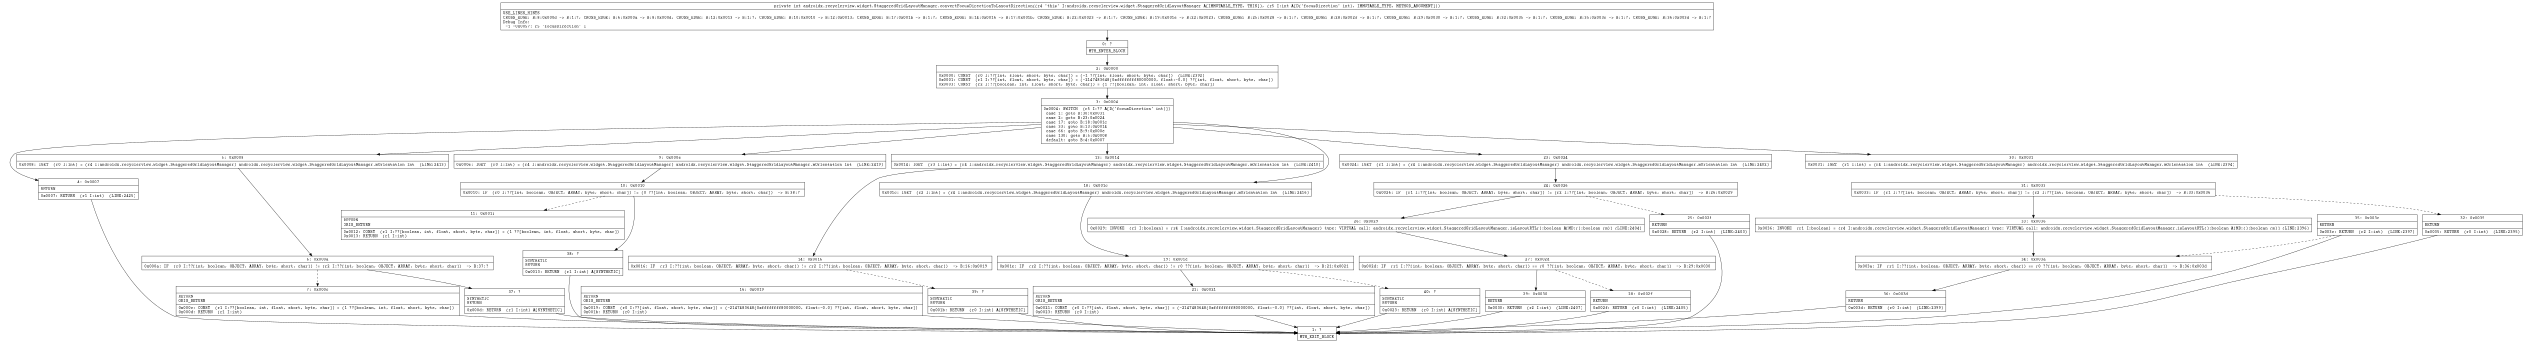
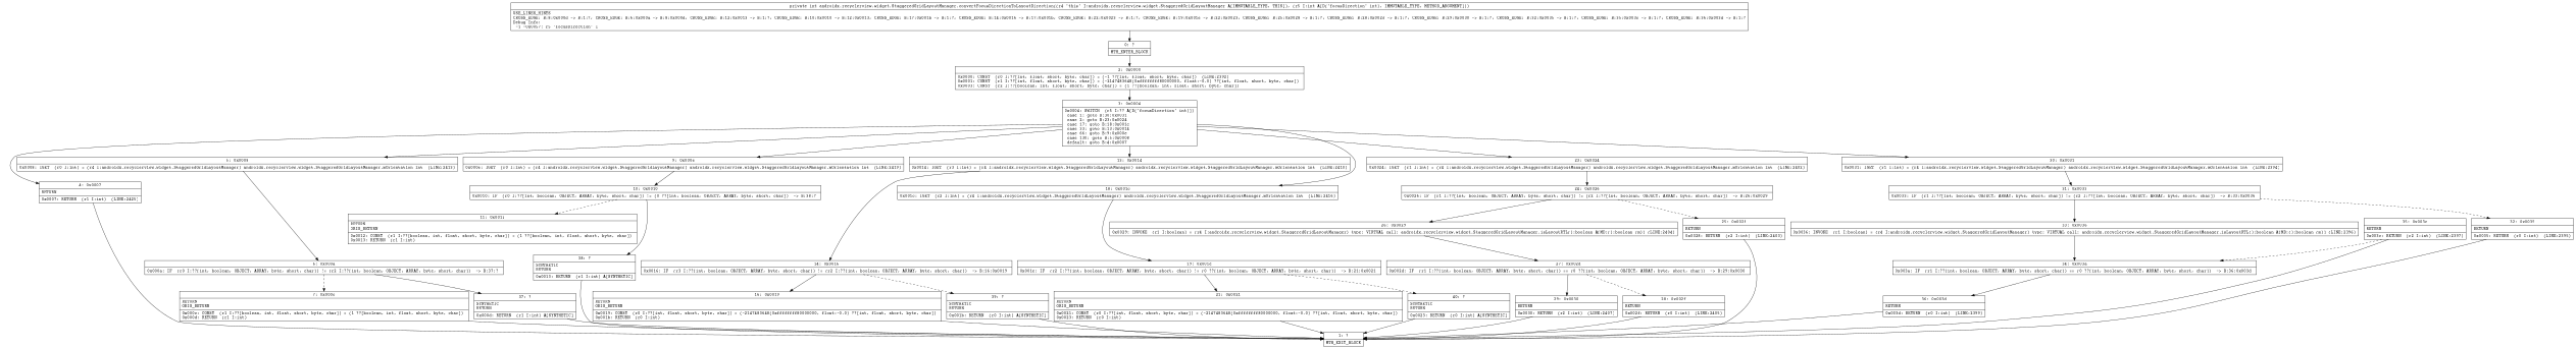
  digraph {
    fontname="Courier Prime"
    node [fontname="Courier Prime" shape=record]
    edge [fontname="Courier Prime"]
    n1 [label="{0\:\ ?|MTH_ENTER_BLOCK\l}"]
    n2 [label="{2\:\ 0x0000|0x0000: CONST  (r0 I:??[int, float, short, byte, char]) = (\-1 ??[int, float, short, byte, char])  (LINE:2392)\l0x0001: CONST  (r1 I:??[int, float, short, byte, char]) = (\-2147483648(0xffffffff80000000, float:\-0.0) ??[int, float, short, byte, char]) \l0x0003: CONST  (r2 I:??[boolean, int, float, short, byte, char]) = (1 ??[boolean, int, float, short, byte, char]) \l}"]
    n3 [label="{3\:\ 0x0004|0x0004: SWITCH  (r5 I:?? A[D('focusDirection' int)])\l case 1: goto B:30:0x0031\l case 2: goto B:23:0x0024\l case 17: goto B:18:0x001c\l case 33: goto B:13:0x0014\l case 66: goto B:9:0x000e\l case 130: goto B:5:0x0008\l default: goto B:4:0x0007 \l}"]
    n4 [label="{4\:\ 0x0007|RETURN\l|0x0007: RETURN  (r1 I:int)  (LINE:2425)\l}"]
    n5 [label="{5\:\ 0x0008|0x0008: IGET  (r0 I:int) = (r4 I:androidx.recyclerview.widget.StaggeredGridLayoutManager) androidx.recyclerview.widget.StaggeredGridLayoutManager.mOrientation int  (LINE:2413)\l}"]
    n6 [label="{9\:\ 0x000e|0x000e: IGET  (r0 I:int) = (r4 I:androidx.recyclerview.widget.StaggeredGridLayoutManager) androidx.recyclerview.widget.StaggeredGridLayoutManager.mOrientation int  (LINE:2419)\l}"]
    n7 [label="{13\:\ 0x0014|0x0014: IGET  (r3 I:int) = (r4 I:androidx.recyclerview.widget.StaggeredGridLayoutManager) androidx.recyclerview.widget.StaggeredGridLayoutManager.mOrientation int  (LINE:2410)\l}"]
    n8 [label="{18\:\ 0x001c|0x001c: IGET  (r2 I:int) = (r4 I:androidx.recyclerview.widget.StaggeredGridLayoutManager) androidx.recyclerview.widget.StaggeredGridLayoutManager.mOrientation int  (LINE:2416)\l}"]
    n9 [label="{23\:\ 0x0024|0x0024: IGET  (r1 I:int) = (r4 I:androidx.recyclerview.widget.StaggeredGridLayoutManager) androidx.recyclerview.widget.StaggeredGridLayoutManager.mOrientation int  (LINE:2402)\l}"]
    n10 [label="{30\:\ 0x0031|0x0031: IGET  (r1 I:int) = (r4 I:androidx.recyclerview.widget.StaggeredGridLayoutManager) androidx.recyclerview.widget.StaggeredGridLayoutManager.mOrientation int  (LINE:2394)\l}"]
    n11 [label="{1\:\ ?|MTH_EXIT_BLOCK\l}"]
    n12 [label="{6\:\ 0x000a|0x000a: IF  (r0 I:??[int, boolean, OBJECT, ARRAY, byte, short, char]) != (r2 I:??[int, boolean, OBJECT, ARRAY, byte, short, char])  \-\> B:37:? \l}"]
    n13 [label="{10\:\ 0x0010|0x0010: IF  (r0 I:??[int, boolean, OBJECT, ARRAY, byte, short, char]) != (0 ??[int, boolean, OBJECT, ARRAY, byte, short, char])  \-\> B:38:? \l}"]
    n14 [label="{14\:\ 0x0016|0x0016: IF  (r3 I:??[int, boolean, OBJECT, ARRAY, byte, short, char]) != (r2 I:??[int, boolean, OBJECT, ARRAY, byte, short, char])  \-\> B:16:0x0019 \l}"]
    n15 [label="{19\:\ 0x001e|0x001e: IF  (r2 I:??[int, boolean, OBJECT, ARRAY, byte, short, char]) != (0 ??[int, boolean, OBJECT, ARRAY, byte, short, char])  \-\> B:21:0x0021 \l}"]
    n16 [label="{24\:\ 0x0026|0x0026: IF  (r1 I:??[int, boolean, OBJECT, ARRAY, byte, short, char]) != (r2 I:??[int, boolean, OBJECT, ARRAY, byte, short, char])  \-\> B:26:0x0029 \l}"]
    n17 [label="{31\:\ 0x0033|0x0033: IF  (r1 I:??[int, boolean, OBJECT, ARRAY, byte, short, char]) != (r2 I:??[int, boolean, OBJECT, ARRAY, byte, short, char])  \-\> B:33:0x0036 \l}"]
    n18 [label="{7\:\ 0x000c|RETURN\lORIG_RETURN\l|0x000c: CONST  (r1 I:??[boolean, int, float, short, byte, char]) = (1 ??[boolean, int, float, short, byte, char]) \l0x000d: RETURN  (r1 I:int) \l}"]
    n19 [label="{37\:\ ?|SYNTHETIC\lRETURN\l|0x000d: RETURN  (r1 I:int) A[SYNTHETIC]\l}"]
    n20 [label="{11\:\ 0x0012|RETURN\lORIG_RETURN\l|0x0012: CONST  (r1 I:??[boolean, int, float, short, byte, char]) = (1 ??[boolean, int, float, short, byte, char]) \l0x0013: RETURN  (r1 I:int) \l}"]
    n21 [label="{38\:\ ?|SYNTHETIC\lRETURN\l|0x0013: RETURN  (r1 I:int) A[SYNTHETIC]\l}"]
    n22 [label="{16\:\ 0x0019|RETURN\lORIG_RETURN\l|0x0019: CONST  (r0 I:??[int, float, short, byte, char]) = (\-2147483648(0xffffffff80000000, float:\-0.0) ??[int, float, short, byte, char]) \l0x001b: RETURN  (r0 I:int) \l}"]
    n23 [label="{39\:\ ?|SYNTHETIC\lRETURN\l|0x001b: RETURN  (r0 I:int) A[SYNTHETIC]\l}"]
    n24 [label="{21\:\ 0x0021|RETURN\lORIG_RETURN\l|0x0021: CONST  (r0 I:??[int, float, short, byte, char]) = (\-2147483648(0xffffffff80000000, float:\-0.0) ??[int, float, short, byte, char]) \l0x0023: RETURN  (r0 I:int) \l}"]
    n25 [label="{40\:\ ?|SYNTHETIC\lRETURN\l|0x0023: RETURN  (r0 I:int) A[SYNTHETIC]\l}"]
    n26 [label="{25\:\ 0x0028|RETURN\l|0x0028: RETURN  (r2 I:int)  (LINE:2403)\l}"]
    n27 [label="{26\:\ 0x0029|0x0029: INVOKE  (r1 I:boolean) = (r4 I:androidx.recyclerview.widget.StaggeredGridLayoutManager) type: VIRTUAL call: androidx.recyclerview.widget.StaggeredGridLayoutManager.isLayoutRTL():boolean A[MD:():boolean (m)] (LINE:2404)\l}"]
    n28 [label="{27\:\ 0x002d|0x002d: IF  (r1 I:??[int, boolean, OBJECT, ARRAY, byte, short, char]) == (0 ??[int, boolean, OBJECT, ARRAY, byte, short, char])  \-\> B:29:0x0030 \l}"]
    n29 [label="{28\:\ 0x002f|RETURN\l|0x002f: RETURN  (r0 I:int)  (LINE:2405)\l}"]
    n30 [label="{29\:\ 0x0030|RETURN\l|0x0030: RETURN  (r2 I:int)  (LINE:2407)\l}"]
    n31 [label="{32\:\ 0x0035|RETURN\l|0x0035: RETURN  (r0 I:int)  (LINE:2395)\l}"]
    n32 [label="{33\:\ 0x0036|0x0036: INVOKE  (r1 I:boolean) = (r4 I:androidx.recyclerview.widget.StaggeredGridLayoutManager) type: VIRTUAL call: androidx.recyclerview.widget.StaggeredGridLayoutManager.isLayoutRTL():boolean A[MD:():boolean (m)] (LINE:2396)\l}"]
    n33 [label="{34\:\ 0x003a|0x003a: IF  (r1 I:??[int, boolean, OBJECT, ARRAY, byte, short, char]) == (0 ??[int, boolean, OBJECT, ARRAY, byte, short, char])  \-\> B:36:0x003d \l}"]
    n34 [label="{36\:\ 0x003d|RETURN\l|0x003d: RETURN  (r0 I:int)  (LINE:2399)\l}"]
    n35 [label="{35\:\ 0x003c|RETURN\l|0x003c: RETURN  (r2 I:int)  (LINE:2397)\l}"]
    n36 [label="{private int androidx.recyclerview.widget.StaggeredGridLayoutManager.convertFocusDirectionToLayoutDirection((r4 'this' I:androidx.recyclerview.widget.StaggeredGridLayoutManager A[IMMUTABLE_TYPE, THIS]), (r5 I:int A[D('focusDirection' int), IMMUTABLE_TYPE, METHOD_ARGUMENT]))  | USE_LINES_HINTS\lCROSS_EDGE: B:8:0x000d \-\> B:1:?, CROSS_EDGE: B:6:0x000a \-\> B:8:0x000d, CROSS_EDGE: B:12:0x0013 \-\> B:1:?, CROSS_EDGE: B:10:0x0010 \-\> B:12:0x0013, CROSS_EDGE: B:17:0x001b \-\> B:1:?, CROSS_EDGE: B:14:0x0016 \-\> B:17:0x001b, CROSS_EDGE: B:22:0x0023 \-\> B:1:?, CROSS_EDGE: B:19:0x001e \-\> B:22:0x0023, CROSS_EDGE: B:25:0x0028 \-\> B:1:?, CROSS_EDGE: B:28:0x002f \-\> B:1:?, CROSS_EDGE: B:29:0x0030 \-\> B:1:?, CROSS_EDGE: B:32:0x0035 \-\> B:1:?, CROSS_EDGE: B:35:0x003c \-\> B:1:?, CROSS_EDGE: B:36:0x003d \-\> B:1:?\lDebug Info:\l  \-1 \-0x0057: r5 'focusDirection' I\l}"]
    n1 -> n2
    n2 -> n3
    n3 -> n4
    n3 -> n5
    n3 -> n6
    n3 -> n7
    n3 -> n8
    n3 -> n9
    n3 -> n10
    n4 -> n11
    n5 -> n12
    n6 -> n13
    n7 -> n14
    n8 -> n15
    n9 -> n16
+   n10 -> n17
    n12 -> n18 [style=dashed]
    n12 -> n19
    n13 -> n20 [style=dashed]
    n13 -> n21
+   n14 -> n22
    n14 -> n23 [style=dashed]
    n15 -> n24
    n15 -> n25 [style=dashed]
    n16 -> n26 [style=dashed]
    n16 -> n27
    n17 -> n31 [style=dashed]
    n17 -> n32
    n18 -> n11
    n19 -> n11
    n21 -> n11
    n22 -> n11
    n23 -> n11
    n24 -> n11
    n25 -> n11
    n26 -> n11
    n27 -> n28
    n28 -> n29 [style=dashed]
    n28 -> n30
    n29 -> n11
    n30 -> n11
    n31 -> n11
    n32 -> n33
    n33 -> n34
    n34 -> n11
    n35 -> n11
    n35 -> n33 [style=dashed]
    n36 -> n1
  }
